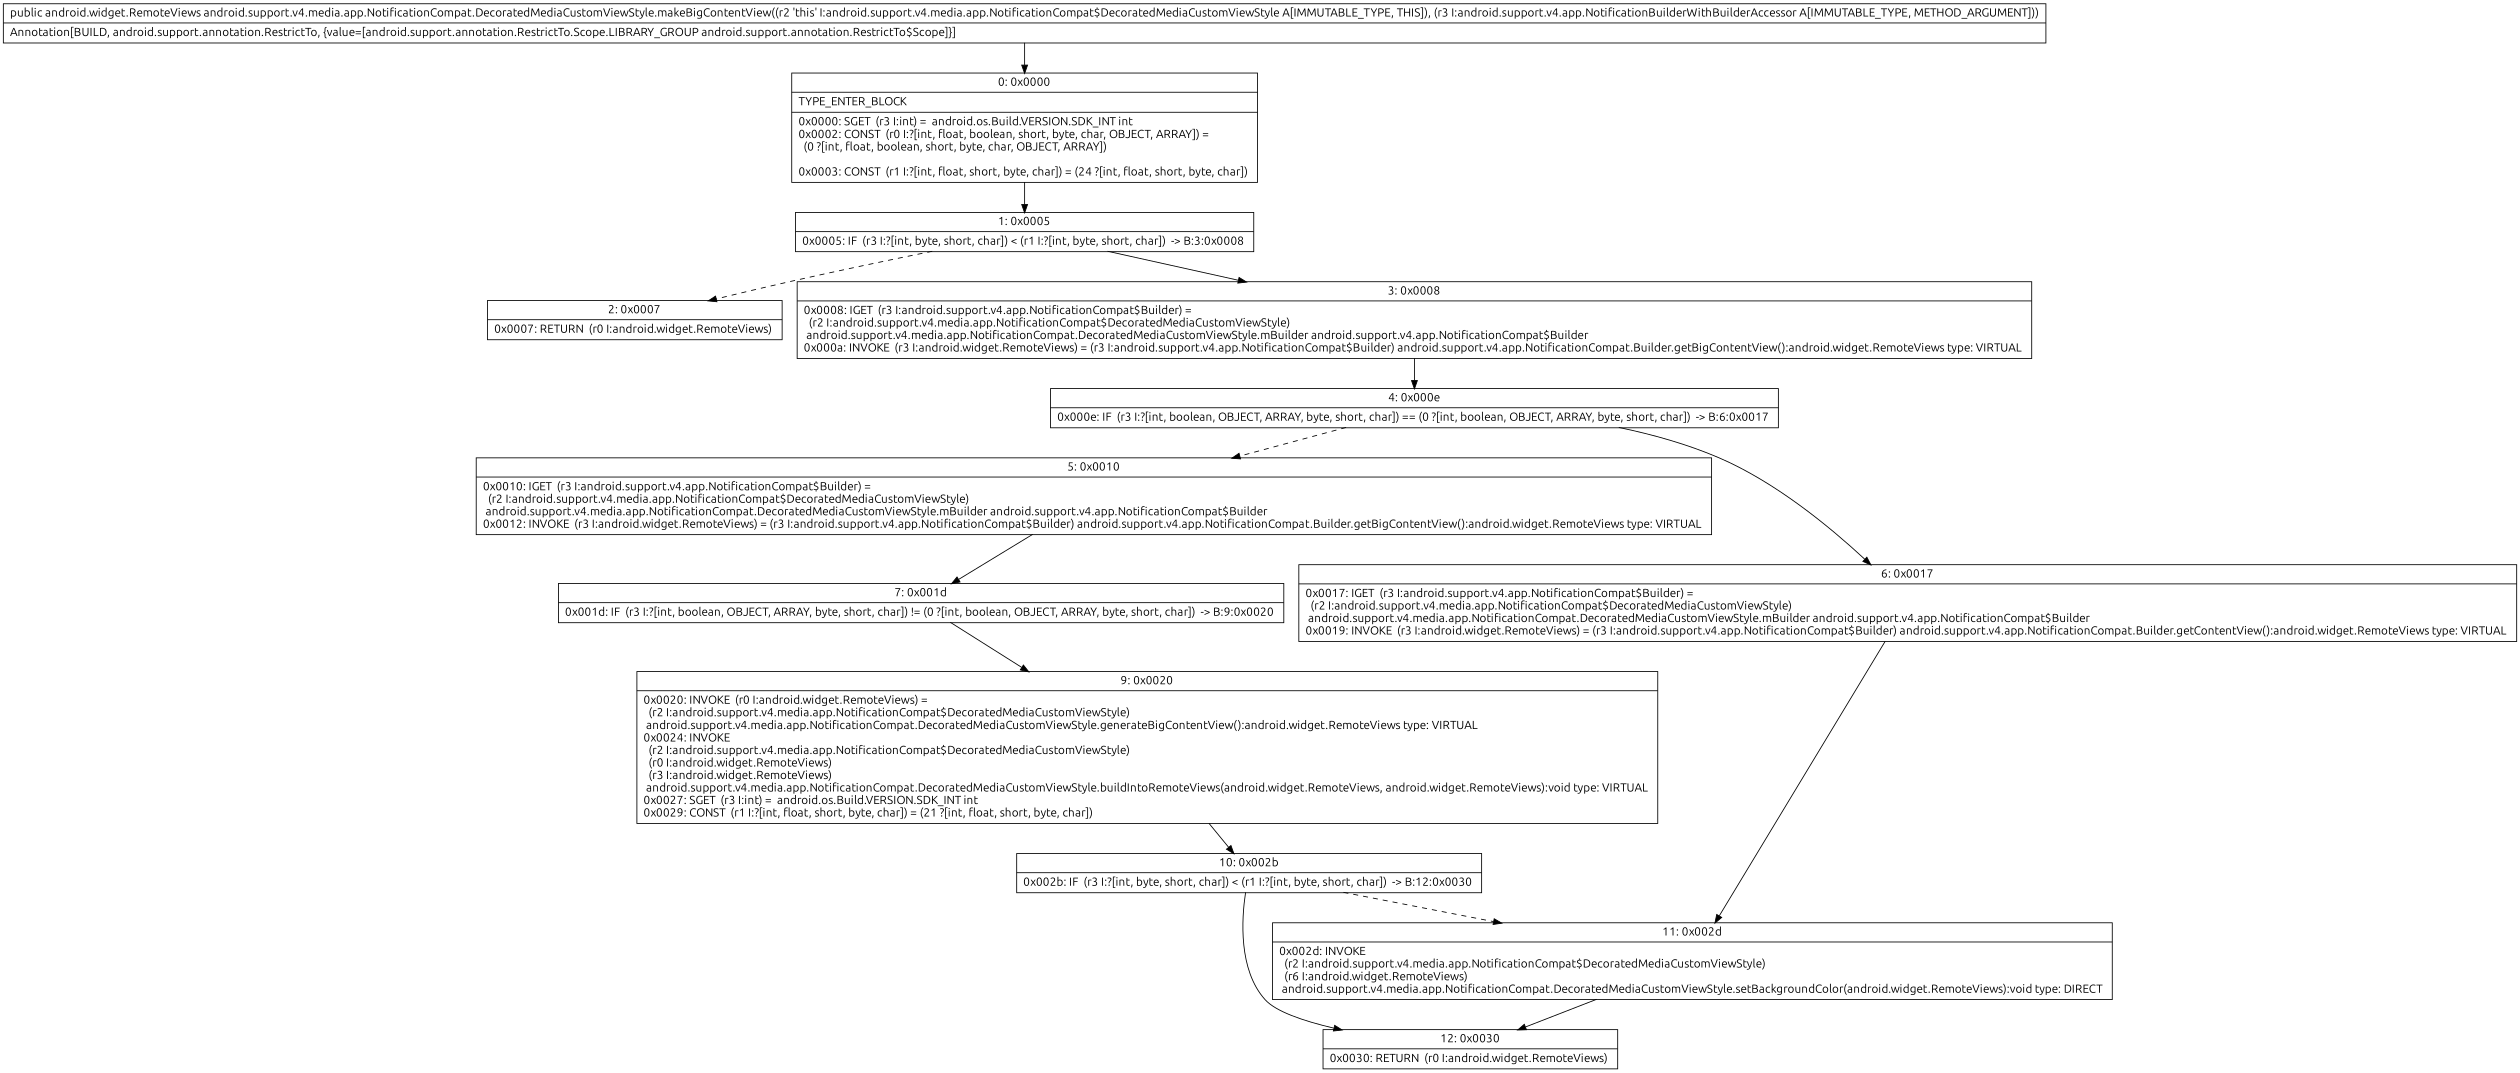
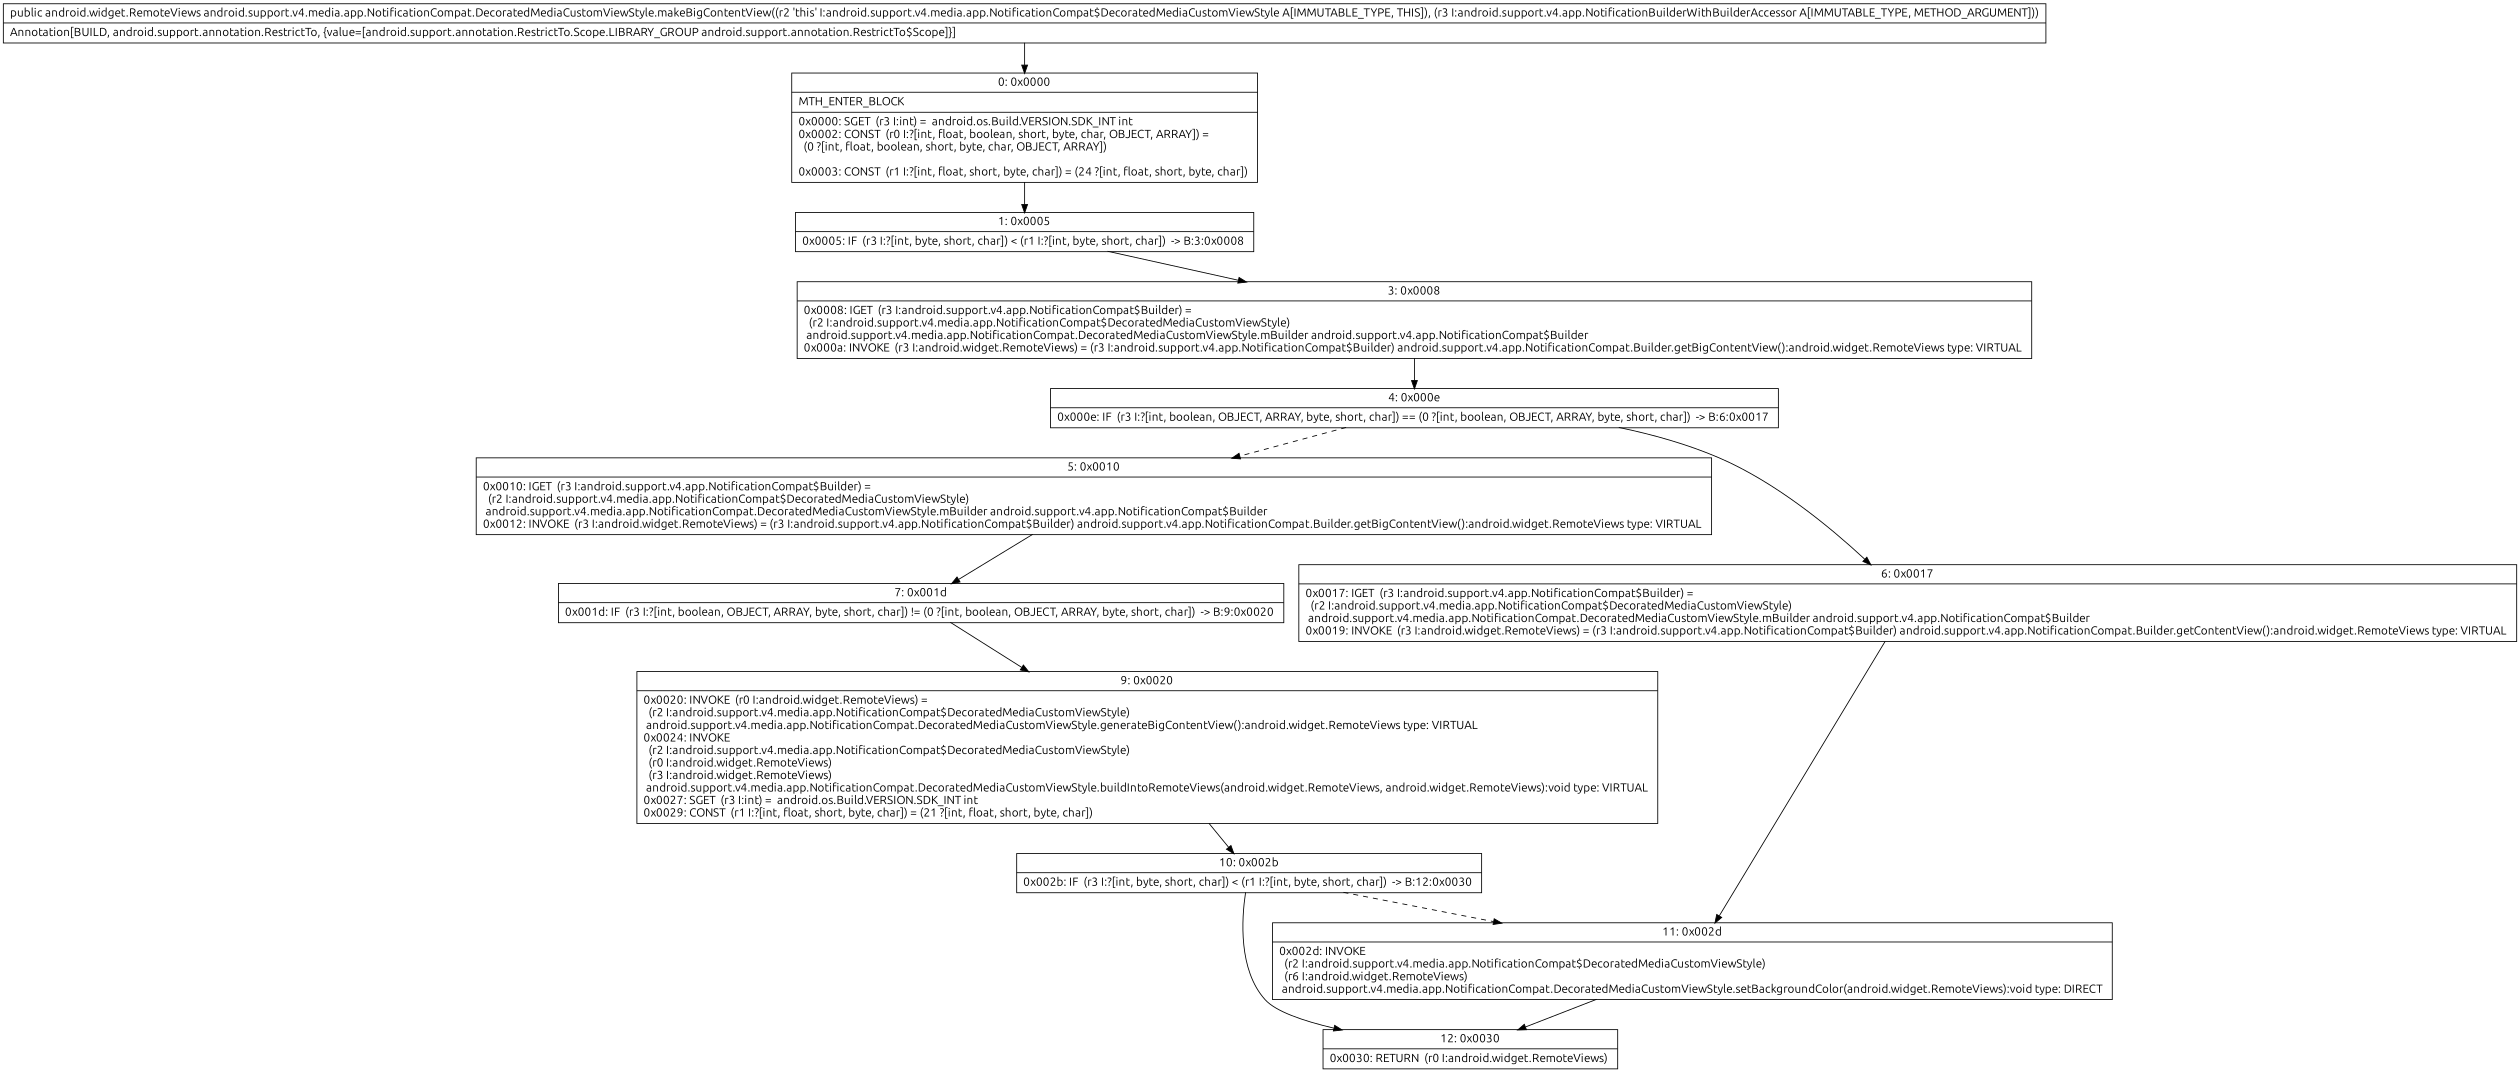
  digraph {
    fontname=Ubuntu
    node [fontname=Ubuntu shape=record]
    edge [fontname=Ubuntu]
-   n1 [label="{0\:\ 0x0000|TYPE_ENTER_BLOCK\l|0x0000: SGET  (r3 I:int) =  android.os.Build.VERSION.SDK_INT int \l0x0002: CONST  (r0 I:?[int, float, boolean, short, byte, char, OBJECT, ARRAY]) = \l  (0 ?[int, float, boolean, short, byte, char, OBJECT, ARRAY])\l \l0x0003: CONST  (r1 I:?[int, float, short, byte, char]) = (24 ?[int, float, short, byte, char]) \l}"]
+   n1 [label="{0\:\ 0x0000|MTH_ENTER_BLOCK\l|0x0000: SGET  (r3 I:int) =  android.os.Build.VERSION.SDK_INT int \l0x0002: CONST  (r0 I:?[int, float, boolean, short, byte, char, OBJECT, ARRAY]) = \l  (0 ?[int, float, boolean, short, byte, char, OBJECT, ARRAY])\l \l0x0003: CONST  (r1 I:?[int, float, short, byte, char]) = (24 ?[int, float, short, byte, char]) \l}"]
    n2 [label="{1\:\ 0x0005|0x0005: IF  (r3 I:?[int, byte, short, char]) \< (r1 I:?[int, byte, short, char])  \-\> B:3:0x0008 \l}"]
-   n3 [label="{2\:\ 0x0007|0x0007: RETURN  (r0 I:android.widget.RemoteViews) \l}"]
    n4 [label="{3\:\ 0x0008|0x0008: IGET  (r3 I:android.support.v4.app.NotificationCompat$Builder) = \l  (r2 I:android.support.v4.media.app.NotificationCompat$DecoratedMediaCustomViewStyle)\l android.support.v4.media.app.NotificationCompat.DecoratedMediaCustomViewStyle.mBuilder android.support.v4.app.NotificationCompat$Builder \l0x000a: INVOKE  (r3 I:android.widget.RemoteViews) = (r3 I:android.support.v4.app.NotificationCompat$Builder) android.support.v4.app.NotificationCompat.Builder.getBigContentView():android.widget.RemoteViews type: VIRTUAL \l}"]
    n5 [label="{4\:\ 0x000e|0x000e: IF  (r3 I:?[int, boolean, OBJECT, ARRAY, byte, short, char]) == (0 ?[int, boolean, OBJECT, ARRAY, byte, short, char])  \-\> B:6:0x0017 \l}"]
    n6 [label="{5\:\ 0x0010|0x0010: IGET  (r3 I:android.support.v4.app.NotificationCompat$Builder) = \l  (r2 I:android.support.v4.media.app.NotificationCompat$DecoratedMediaCustomViewStyle)\l android.support.v4.media.app.NotificationCompat.DecoratedMediaCustomViewStyle.mBuilder android.support.v4.app.NotificationCompat$Builder \l0x0012: INVOKE  (r3 I:android.widget.RemoteViews) = (r3 I:android.support.v4.app.NotificationCompat$Builder) android.support.v4.app.NotificationCompat.Builder.getBigContentView():android.widget.RemoteViews type: VIRTUAL \l}"]
    n7 [label="{6\:\ 0x0017|0x0017: IGET  (r3 I:android.support.v4.app.NotificationCompat$Builder) = \l  (r2 I:android.support.v4.media.app.NotificationCompat$DecoratedMediaCustomViewStyle)\l android.support.v4.media.app.NotificationCompat.DecoratedMediaCustomViewStyle.mBuilder android.support.v4.app.NotificationCompat$Builder \l0x0019: INVOKE  (r3 I:android.widget.RemoteViews) = (r3 I:android.support.v4.app.NotificationCompat$Builder) android.support.v4.app.NotificationCompat.Builder.getContentView():android.widget.RemoteViews type: VIRTUAL \l}"]
    n8 [label="{7\:\ 0x001d|0x001d: IF  (r3 I:?[int, boolean, OBJECT, ARRAY, byte, short, char]) != (0 ?[int, boolean, OBJECT, ARRAY, byte, short, char])  \-\> B:9:0x0020 \l}"]
    n9 [label="{11\:\ 0x002d|0x002d: INVOKE  \l  (r2 I:android.support.v4.media.app.NotificationCompat$DecoratedMediaCustomViewStyle)\l  (r6 I:android.widget.RemoteViews)\l android.support.v4.media.app.NotificationCompat.DecoratedMediaCustomViewStyle.setBackgroundColor(android.widget.RemoteViews):void type: DIRECT \l}"]
    n10 [label="{9\:\ 0x0020|0x0020: INVOKE  (r0 I:android.widget.RemoteViews) = \l  (r2 I:android.support.v4.media.app.NotificationCompat$DecoratedMediaCustomViewStyle)\l android.support.v4.media.app.NotificationCompat.DecoratedMediaCustomViewStyle.generateBigContentView():android.widget.RemoteViews type: VIRTUAL \l0x0024: INVOKE  \l  (r2 I:android.support.v4.media.app.NotificationCompat$DecoratedMediaCustomViewStyle)\l  (r0 I:android.widget.RemoteViews)\l  (r3 I:android.widget.RemoteViews)\l android.support.v4.media.app.NotificationCompat.DecoratedMediaCustomViewStyle.buildIntoRemoteViews(android.widget.RemoteViews, android.widget.RemoteViews):void type: VIRTUAL \l0x0027: SGET  (r3 I:int) =  android.os.Build.VERSION.SDK_INT int \l0x0029: CONST  (r1 I:?[int, float, short, byte, char]) = (21 ?[int, float, short, byte, char]) \l}"]
    n11 [label="{10\:\ 0x002b|0x002b: IF  (r3 I:?[int, byte, short, char]) \< (r1 I:?[int, byte, short, char])  \-\> B:12:0x0030 \l}"]
    n12 [label="{12\:\ 0x0030|0x0030: RETURN  (r0 I:android.widget.RemoteViews) \l}"]
    n13 [label="{public android.widget.RemoteViews android.support.v4.media.app.NotificationCompat.DecoratedMediaCustomViewStyle.makeBigContentView((r2 'this' I:android.support.v4.media.app.NotificationCompat$DecoratedMediaCustomViewStyle A[IMMUTABLE_TYPE, THIS]), (r3 I:android.support.v4.app.NotificationBuilderWithBuilderAccessor A[IMMUTABLE_TYPE, METHOD_ARGUMENT]))  | Annotation[BUILD, android.support.annotation.RestrictTo, \{value=[android.support.annotation.RestrictTo.Scope.LIBRARY_GROUP android.support.annotation.RestrictTo$Scope]\}]\l}"]
    n1 -> n2
-   n2 -> n3 [style=dashed]
    n2 -> n4
    n4 -> n5
    n5 -> n6 [style=dashed]
    n5 -> n7
    n6 -> n8
    n7 -> n9
    n8 -> n10
    n9 -> n12
    n10 -> n11
    n11 -> n9 [style=dashed]
    n11 -> n12
    n13 -> n1
  }
